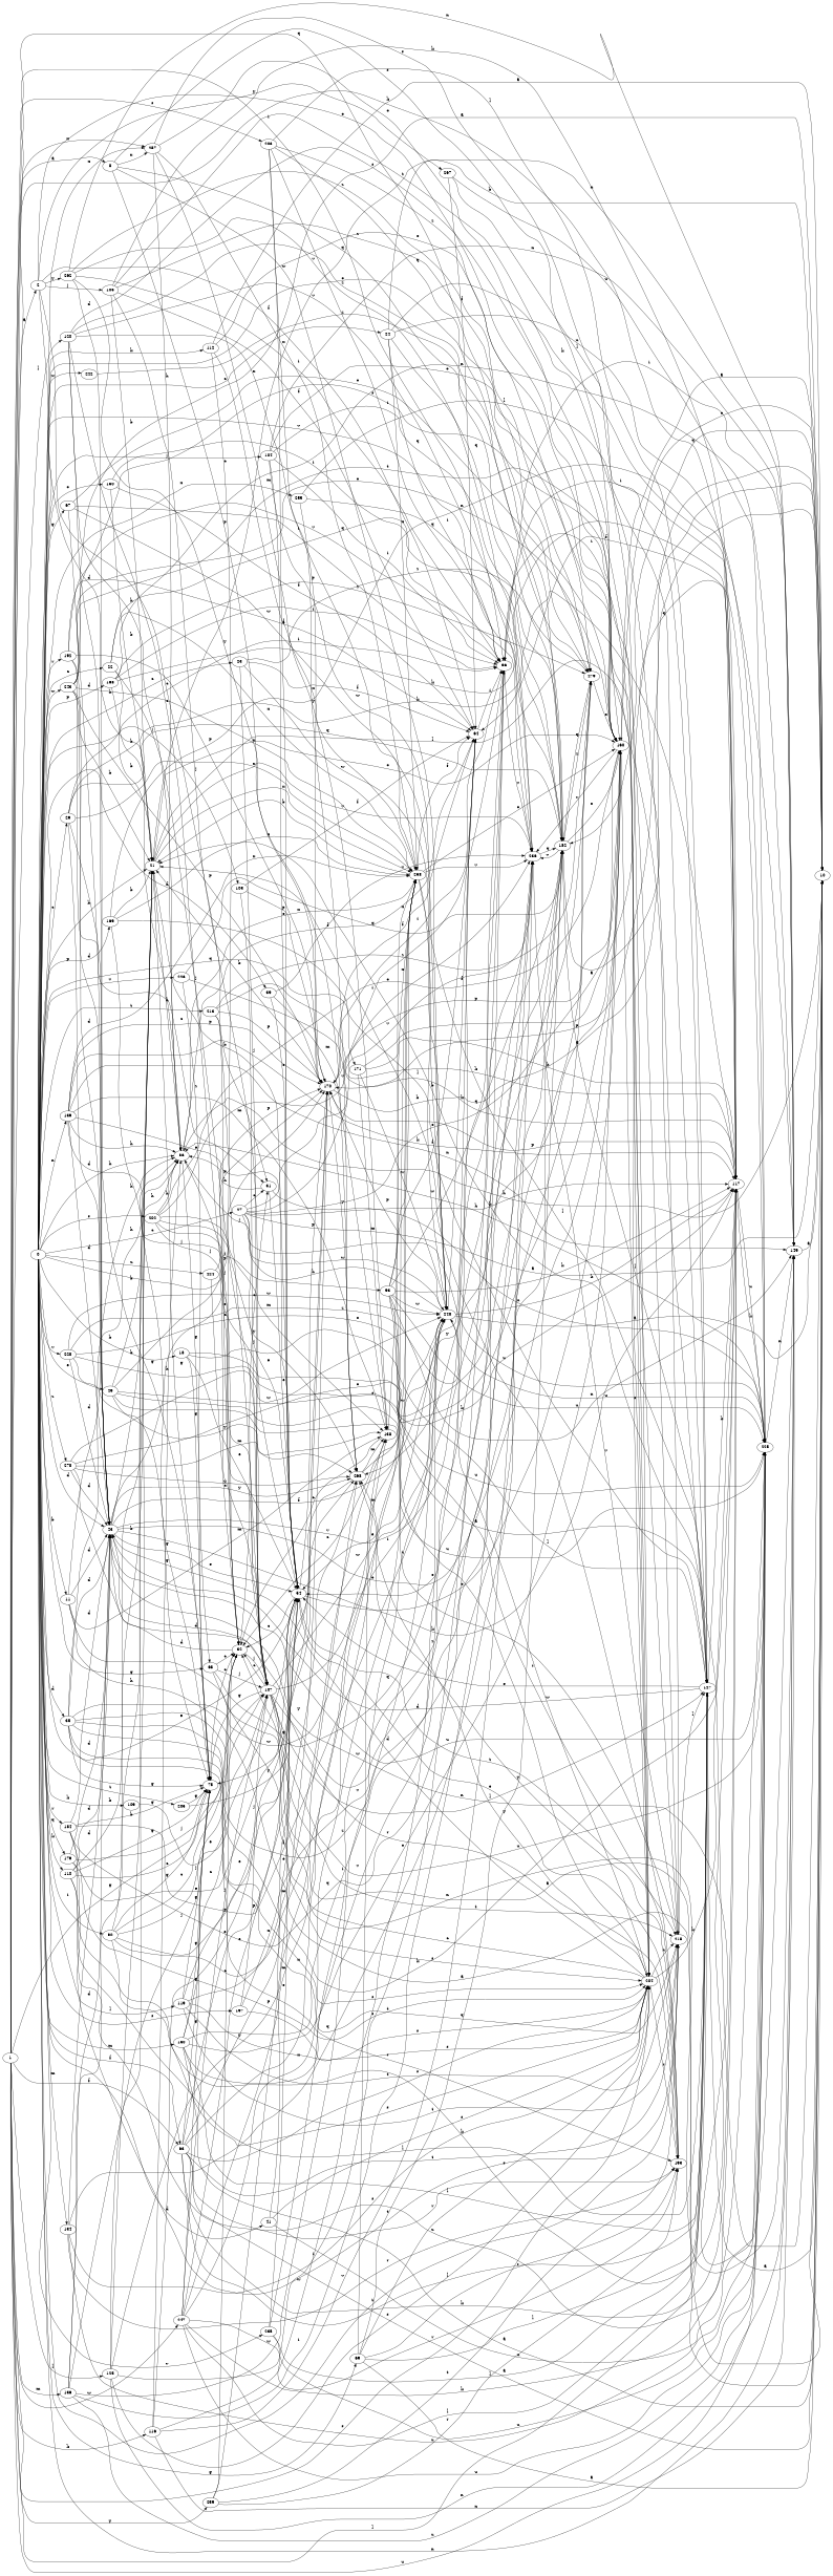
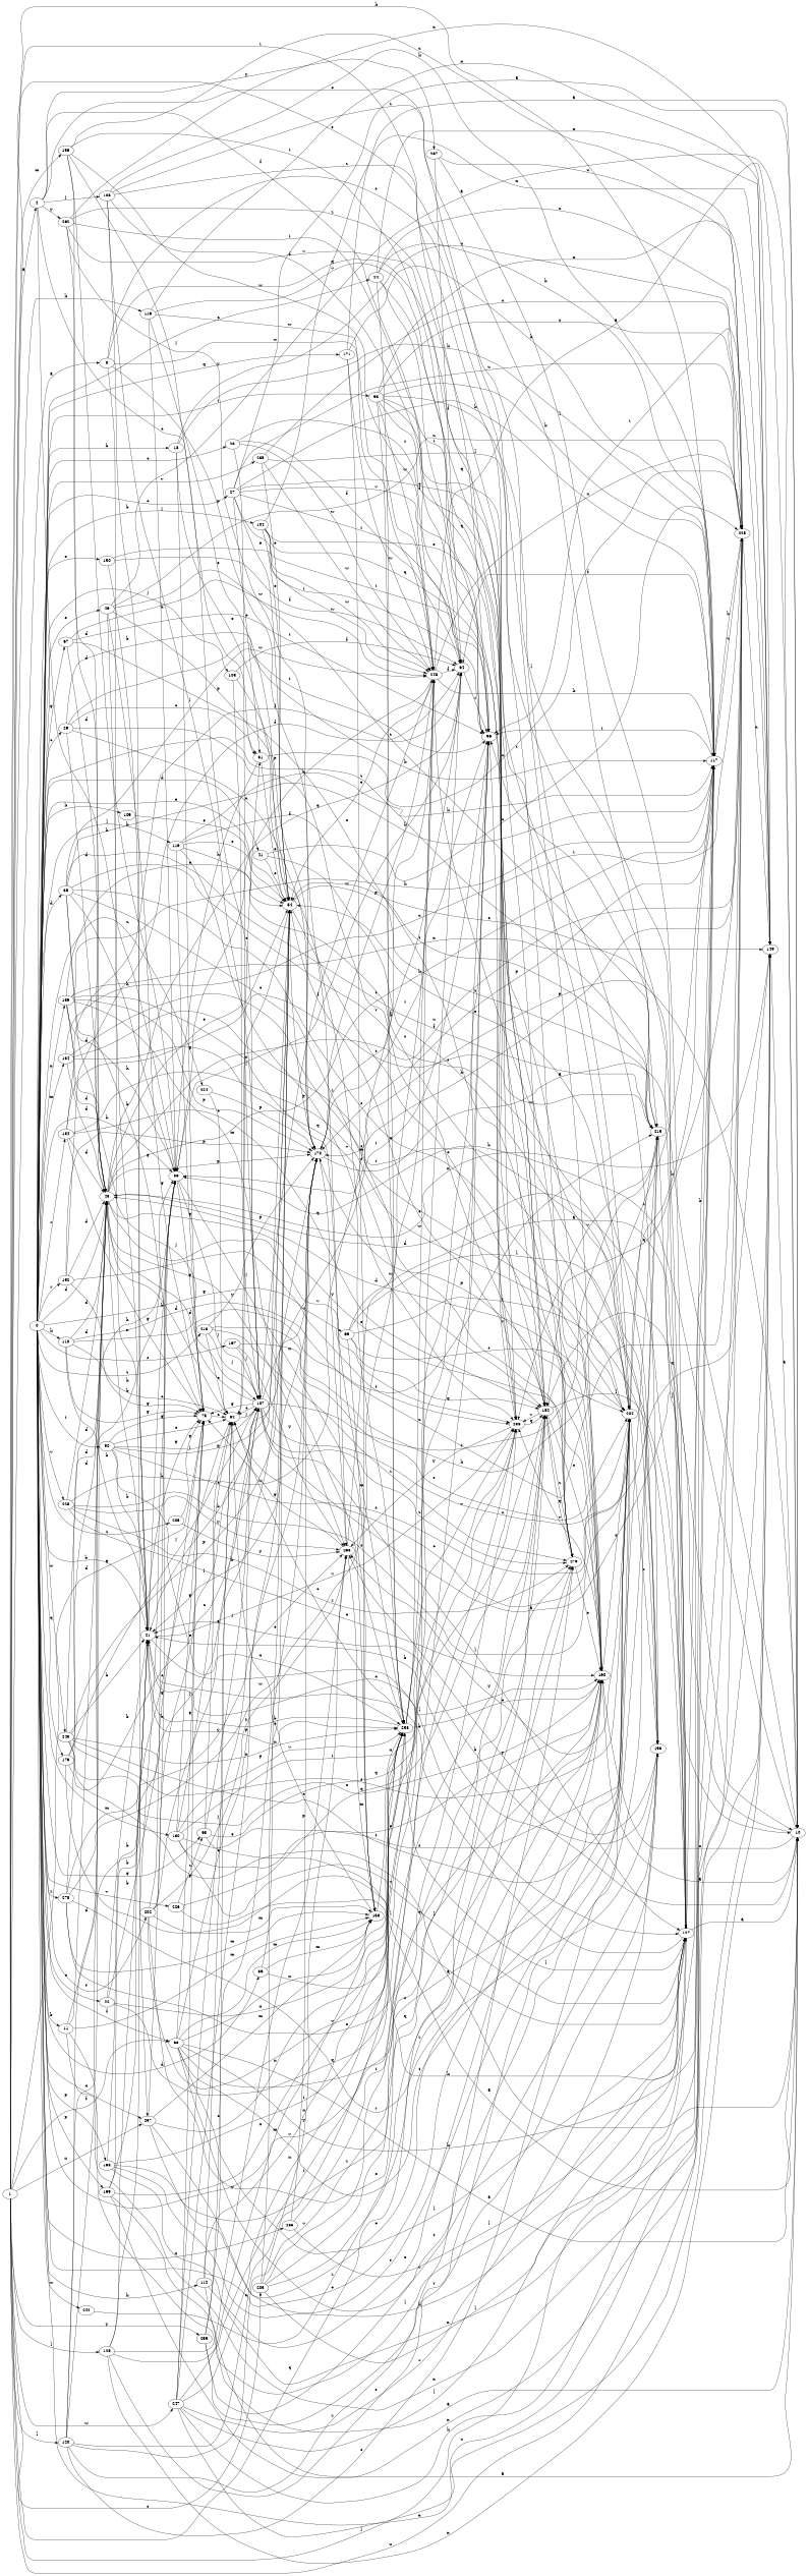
  strict digraph {
    rankdir=LR
    0
    11
    18
    21
    22
    23
    24
    27
    29
    35
    39
    41
    43
    49
    54
    63
    67
    68
    69
    86
    90
    93
    103
    104
    109
    110
    112
    119
    130
    134
    139
    149
    150
    160
    168
    169
    171
    179
    184
    192
    197
    202
    205
    213
    215
    224
    226
    228
    235
    236
    242
    243
    255
    257
    278
    10
    138
    75
    117
    225
    127
    258
    182
    107
    64
    248
    279
    96
    31
    204
    193
    170
    268
    32
    1
    2
    8
    116
    120
    125
    136
    203
    247
    259
    105
    262
    267
    0 -> 11 [label=b]
    0 -> 18 [label=b]
    0 -> 21 [label=b]
    0 -> 22 [label=c]
    0 -> 23 [label=c]
    0 -> 24 [label=c]
    0 -> 27 [label=c]
    0 -> 29 [label=c]
    0 -> 35 [label=d]
    0 -> 39 [label=d]
    0 -> 41 [label=d]
    0 -> 43 [label=d]
    0 -> 49 [label=e]
    0 -> 54 [label=e]
    0 -> 63 [label=f]
    0 -> 67 [label=g]
    0 -> 68 [label=g]
    0 -> 69 [label=g]
    0 -> 86 [label=h]
    0 -> 90 [label=i]
    0 -> 93 [label=i]
    0 -> 103 [label=j]
    0 -> 104 [label=j]
    0 -> 109 [label=k]
    0 -> 110 [label=k]
    0 -> 112 [label=k]
    0 -> 119 [label=l]
    0 -> 130 [label=m]
    0 -> 134 [label=m]
    0 -> 139 [label=n]
    0 -> 149 [label=n]
    0 -> 150 [label=o]
    0 -> 160 [label=o]
    0 -> 168 [label=p]
    0 -> 169 [label=p]
    0 -> 171 [label=q]
    0 -> 179 [label=q]
    0 -> 184 [label=r]
    0 -> 192 [label=r]
    0 -> 197 [label=s]
    0 -> 202 [label=s]
    0 -> 205 [label=t]
    0 -> 213 [label=t]
    0 -> 215 [label=t]
    0 -> 224 [label=u]
    0 -> 226 [label=v]
    0 -> 228 [label=v]
    0 -> 235 [label=v]
    0 -> 236 [label=v]
    0 -> 242 [label=w]
    0 -> 243 [label=w]
    0 -> 255 [label=x]
    0 -> 257 [label=x]
    0 -> 278 [label=z]
    11 -> 43 [label=d]
    11 -> 86 [label=h]
    11 -> 149 [label=n]
    11 -> 10 [label=a]
    11 -> 138 [label=m]
    18 -> 54 [label=e]
    18 -> 75 [label=g]
    18 -> 117 [label=k]
    18 -> 225 [label=u]
    21 -> 86 [label=h]
    21 -> 160 [label=o]
    21 -> 236 [label=v]
    21 -> 75 [label=g]
    21 -> 127 [label=l]
    21 -> 258 [label=x]
    22 -> 21 [label=b]
    22 -> 258 [label=x]
    22 -> 182 [label=q]
    22 -> 107 [label=j]
    23 -> 107 [label=j]
    23 -> 64 [label=f]
    23 -> 248 [label=w]
    23 -> 279 [label=z]
    24 -> 149 [label=n]
    24 -> 117 [label=k]
    24 -> 225 [label=u]
    24 -> 258 [label=x]
    24 -> 182 [label=q]
    24 -> 96 [label=i]
    27 -> 54 [label=e]
    27 -> 160 [label=o]
    27 -> 236 [label=v]
    27 -> 10 [label=a]
    27 -> 117 [label=k]
    27 -> 225 [label=u]
    27 -> 248 [label=w]
    27 -> 96 [label=i]
    27 -> 31 [label=c]
    29 -> 43 [label=d]
    29 -> 117 [label=k]
    29 -> 258 [label=x]
    29 -> 182 [label=q]
    29 -> 96 [label=i]
    29 -> 31 [label=c]
    35 -> 43 [label=d]
    35 -> 86 [label=h]
    35 -> 215 [label=t]
    35 -> 75 [label=g]
    35 -> 117 [label=k]
    35 -> 248 [label=w]
    35 -> 279 [label=z]
    35 -> 204 [label=s]
    35 -> 193 [label=r]
    39 -> 54 [label=e]
    39 -> 236 [label=v]
    39 -> 138 [label=m]
    41 -> 54 [label=e]
    41 -> 225 [label=u]
    41 -> 204 [label=s]
    43 -> 21 [label=b]
    43 -> 54 [label=e]
    43 -> 149 [label=n]
    43 -> 160 [label=o]
    43 -> 236 [label=v]
    43 -> 117 [label=k]
    43 -> 225 [label=u]
    43 -> 64 [label=f]
    43 -> 170 [label=p]
    43 -> 268 [label=y]
    49 -> 21 [label=b]
    49 -> 215 [label=t]
    49 -> 10 [label=a]
    49 -> 75 [label=g]
    49 -> 225 [label=u]
    49 -> 170 [label=p]
    54 -> 21 [label=b]
    54 -> 160 [label=o]
    54 -> 215 [label=t]
    54 -> 170 [label=p]
    54 -> 32 [label=c]
    63 -> 215 [label=t]
    63 -> 10 [label=a]
    63 -> 138 [label=m]
    63 -> 75 [label=g]
    63 -> 117 [label=k]
    63 -> 127 [label=l]
    63 -> 258 [label=x]
    63 -> 204 [label=s]
    63 -> 193 [label=r]
    63 -> 170 [label=p]
    67 -> 43 [label=d]
    67 -> 160 [label=o]
    67 -> 248 [label=w]
    67 -> 96 [label=i]
    68 -> 182 [label=q]
    68 -> 107 [label=j]
    68 -> 204 [label=s]
    68 -> 32 [label=c]
    69 -> 10 [label=a]
    69 -> 138 [label=m]
    69 -> 127 [label=l]
    69 -> 182 [label=q]
    69 -> 204 [label=s]
    69 -> 193 [label=r]
    86 -> 75 [label=g]
    86 -> 258 [label=x]
    86 -> 107 [label=j]
    86 -> 64 [label=f]
    90 -> 21 [label=b]
    90 -> 75 [label=g]
    90 -> 258 [label=x]
    90 -> 107 [label=j]
    90 -> 204 [label=s]
    90 -> 170 [label=p]
    90 -> 32 [label=c]
    93 -> 149 [label=n]
    93 -> 117 [label=k]
    93 -> 225 [label=u]
    93 -> 127 [label=l]
    93 -> 258 [label=x]
    93 -> 182 [label=q]
    93 -> 64 [label=f]
    93 -> 248 [label=w]
    93 -> 193 [label=r]
    103 -> 107 [label=j]
    103 -> 64 [label=f]
    103 -> 170 [label=p]
    104 -> 54 [label=e]
    104 -> 149 [label=n]
    104 -> 160 [label=o]
    104 -> 182 [label=q]
    104 -> 248 [label=w]
    104 -> 96 [label=i]
    109 -> 54 [label=e]
    110 -> 21 [label=b]
    110 -> 43 [label=d]
    110 -> 215 [label=t]
    110 -> 75 [label=g]
    110 -> 225 [label=u]
    110 -> 32 [label=c]
    112 -> 160 [label=o]
    112 -> 10 [label=a]
    112 -> 258 [label=x]
    112 -> 32 [label=c]
    119 -> 54 [label=e]
    119 -> 215 [label=t]
    119 -> 236 [label=v]
    119 -> 75 [label=g]
    119 -> 117 [label=k]
    119 -> 204 [label=s]
    130 -> 160 [label=o]
-   130 -> 236 [label=v]
+   130 -> 258 [label=v]
    130 -> 10 [label=a]
    130 -> 75 [label=g]
    130 -> 127 [label=l]
    130 -> 96 [label=i]
    130 -> 32 [label=c]
    134 -> 43 [label=d]
    134 -> 225 [label=u]
    134 -> 182 [label=q]
    134 -> 204 [label=s]
    134 -> 193 [label=r]
    139 -> 43 [label=d]
    139 -> 54 [label=e]
    139 -> 86 [label=h]
    139 -> 149 [label=n]
    139 -> 138 [label=m]
    139 -> 117 [label=k]
    139 -> 258 [label=x]
    139 -> 107 [label=j]
    139 -> 170 [label=p]
    149 -> 10 [label=a]
    149 -> 96 [label=i]
    150 -> 21 [label=b]
    150 -> 64 [label=f]
    150 -> 96 [label=i]
    160 -> 236 [label=v]
    160 -> 10 [label=a]
    160 -> 204 [label=s]
    160 -> 170 [label=p]
    168 -> 21 [label=b]
    168 -> 149 [label=n]
    168 -> 117 [label=k]
    168 -> 279 [label=z]
    168 -> 96 [label=i]
    169 -> 21 [label=b]
    169 -> 149 [label=n]
    169 -> 75 [label=g]
    169 -> 127 [label=l]
    169 -> 258 [label=x]
    171 -> 10 [label=a]
    171 -> 138 [label=m]
    171 -> 117 [label=k]
    171 -> 248 [label=w]
    179 -> 43 [label=d]
    179 -> 54 [label=e]
    179 -> 127 [label=l]
    179 -> 107 [label=j]
    184 -> 43 [label=d]
    184 -> 215 [label=t]
    184 -> 75 [label=g]
    184 -> 182 [label=q]
    184 -> 64 [label=f]
    184 -> 204 [label=s]
    192 -> 43 [label=d]
    192 -> 236 [label=v]
    192 -> 75 [label=g]
    192 -> 64 [label=f]
    192 -> 170 [label=p]
    197 -> 107 [label=j]
    197 -> 204 [label=s]
    197 -> 268 [label=y]
    202 -> 54 [label=e]
    202 -> 86 [label=h]
    202 -> 160 [label=o]
    202 -> 236 [label=v]
    202 -> 138 [label=m]
    202 -> 107 [label=j]
    202 -> 268 [label=y]
    205 -> 75 [label=g]
    205 -> 268 [label=y]
    213 -> 117 [label=k]
    213 -> 107 [label=j]
    213 -> 279 [label=z]
    213 -> 170 [label=p]
    213 -> 32 [label=c]
    215 -> 236 [label=v]
    215 -> 127 [label=l]
    215 -> 96 [label=i]
    224 -> 170 [label=p]
    224 -> 32 [label=c]
    226 -> 68 [label=z]
    226 -> 117 [label=k]
    226 -> 182 [label=q]
    228 -> 43 [label=d]
    228 -> 160 [label=o]
    228 -> 248 [label=w]
    228 -> 279 [label=z]
    228 -> 204 [label=s]
    228 -> 268 [label=y]
    235 -> 54 [label=e]
    235 -> 225 [label=u]
    235 -> 127 [label=l]
    235 -> 248 [label=w]
    236 -> 182 [label=q]
    236 -> 268 [label=y]
    242 -> 279 [label=z]
    243 -> 21 [label=b]
    243 -> 43 [label=d]
    243 -> 160 [label=o]
    243 -> 215 [label=t]
    243 -> 10 [label=a]
    243 -> 258 [label=x]
    243 -> 204 [label=s]
    243 -> 170 [label=p]
    255 -> 127 [label=l]
    255 -> 182 [label=q]
    255 -> 170 [label=p]
    257 -> 86 [label=h]
    257 -> 160 [label=o]
    257 -> 138 [label=m]
    257 -> 258 [label=x]
    257 -> 204 [label=s]
    278 -> 43 [label=d]
    278 -> 160 [label=o]
    278 -> 138 [label=m]
    278 -> 248 [label=w]
    278 -> 193 [label=r]
    278 -> 268 [label=y]
    10 -> 21 [label=b]
    10 -> 86 [label=h]
    10 -> 160 [label=o]
    10 -> 182 [label=q]
    10 -> 170 [label=p]
    138 -> 258 [label=x]
    138 -> 32 [label=c]
    75 -> 32 [label=c]
    117 -> 225 [label=u]
    117 -> 64 [label=f]
    117 -> 96 [label=i]
    117 -> 170 [label=p]
    225 -> 86 [label=h]
    225 -> 149 [label=n]
    225 -> 117 [label=k]
    225 -> 182 [label=q]
    127 -> 21 [label=b]
    127 -> 43 [label=d]
    127 -> 54 [label=e]
    127 -> 10 [label=a]
    127 -> 117 [label=k]
    258 -> 21 [label=b]
    258 -> 160 [label=o]
    258 -> 236 [label=v]
    258 -> 127 [label=l]
    258 -> 64 [label=f]
    258 -> 248 [label=w]
    258 -> 32 [label=c]
    182 -> 54 [label=e]
    182 -> 160 [label=o]
    182 -> 236 [label=v]
    182 -> 127 [label=l]
    182 -> 279 [label=z]
    107 -> 43 [label=d]
    107 -> 215 [label=t]
    107 -> 10 [label=a]
    107 -> 75 [label=g]
    107 -> 225 [label=u]
    107 -> 127 [label=l]
    107 -> 248 [label=w]
    107 -> 279 [label=z]
    107 -> 96 [label=i]
    107 -> 32 [label=c]
    64 -> 96 [label=i]
    248 -> 54 [label=e]
    248 -> 86 [label=h]
    248 -> 10 [label=a]
    248 -> 117 [label=k]
    248 -> 225 [label=u]
    248 -> 64 [label=f]
    248 -> 170 [label=p]
    279 -> 160 [label=o]
    279 -> 182 [label=q]
    96 -> 236 [label=v]
    31 -> 54 [label=e]
    31 -> 86 [label=h]
    31 -> 225 [label=u]
    204 -> 43 [label=d]
    204 -> 215 [label=t]
    204 -> 117 [label=k]
    204 -> 248 [label=w]
    204 -> 193 [label=r]
    204 -> 268 [label=y]
    204 -> 32 [label=c]
    193 -> 21 [label=b]
    193 -> 54 [label=e]
    193 -> 268 [label=y]
    170 -> 21 [label=b]
    170 -> 10 [label=a]
    170 -> 64 [label=f]
    170 -> 96 [label=i]
    170 -> 268 [label=y]
    268 -> 138 [label=m]
    268 -> 75 [label=g]
    268 -> 248 [label=w]
    32 -> 43 [label=d]
    32 -> 107 [label=j]
    32 -> 31 [label=c]
    1 -> 63 [label=f]
    1 -> 257 [label=x]
    1 -> 75 [label=g]
    1 -> 117 [label=k]
    1 -> 225 [label=u]
    1 -> 127 [label=l]
    1 -> 182 [label=q]
    1 -> 96 [label=i]
    1 -> 204 [label=s]
    1 -> 2 [label=a]
    1 -> 8 [label=a]
    1 -> 116 [label=k]
    1 -> 120 [label=l]
    1 -> 125 [label=l]
    1 -> 136 [label=m]
    1 -> 203 [label=s]
    1 -> 247 [label=w]
    1 -> 259 [label=y]
    2 -> 86 [label=h]
    2 -> 160 [label=o]
    2 -> 64 [label=f]
    2 -> 31 [label=c]
    2 -> 105 [label=j]
    2 -> 262 [label=y]
    2 -> 267 [label=y]
    8 -> 257 [label=x]
    8 -> 182 [label=q]
    8 -> 248 [label=w]
    8 -> 204 [label=s]
    8 -> 170 [label=p]
    116 -> 54 [label=e]
    116 -> 86 [label=h]
    116 -> 149 [label=n]
    116 -> 236 [label=v]
    116 -> 248 [label=w]
    120 -> 43 [label=d]
    120 -> 86 [label=h]
    120 -> 236 [label=v]
    120 -> 258 [label=x]
    120 -> 279 [label=z]
    120 -> 204 [label=s]
    120 -> 32 [label=c]
    125 -> 21 [label=b]
    125 -> 86 [label=h]
    125 -> 149 [label=n]
    125 -> 96 [label=i]
    125 -> 204 [label=s]
    125 -> 268 [label=y]
    136 -> 43 [label=d]
    136 -> 86 [label=h]
    136 -> 225 [label=u]
    136 -> 107 [label=j]
    136 -> 248 [label=w]
    136 -> 96 [label=i]
    203 -> 54 [label=e]
    203 -> 127 [label=l]
    203 -> 182 [label=q]
    203 -> 279 [label=z]
    203 -> 96 [label=i]
    203 -> 268 [label=y]
    247 -> 54 [label=e]
    247 -> 138 [label=m]
    247 -> 75 [label=g]
    247 -> 117 [label=k]
    247 -> 225 [label=u]
    247 -> 127 [label=l]
    247 -> 258 [label=x]
    247 -> 107 [label=j]
    247 -> 193 [label=r]
    259 -> 215 [label=t]
    259 -> 193 [label=r]
    259 -> 170 [label=p]
    259 -> 32 [label=c]
    105 -> 21 [label=b]
    105 -> 215 [label=t]
    105 -> 117 [label=k]
    105 -> 107 [label=j]
    105 -> 64 [label=f]
    105 -> 279 [label=z]
    262 -> 43 [label=d]
    262 -> 149 [label=n]
    262 -> 236 [label=v]
    262 -> 279 [label=z]
    262 -> 96 [label=i]
    262 -> 268 [label=y]
    267 -> 225 [label=u]
    267 -> 127 [label=l]
    267 -> 64 [label=f]
  }
